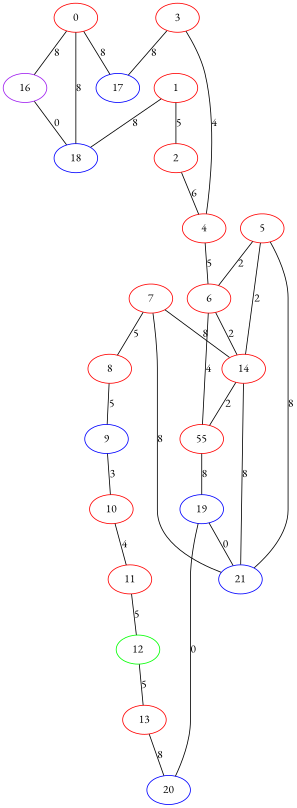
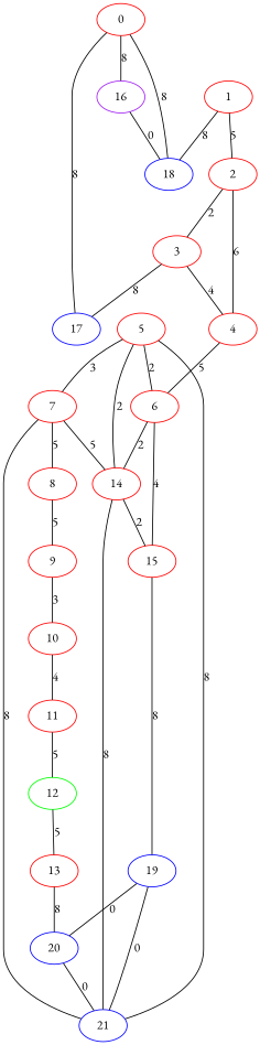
  graph {
    fontname="EB Garamond"
    node [color=red fontname="EB Garamond" weight=1]
    edge [fontname="EB Garamond"]
    16 [color=purple weight=4]
    0
    17 [color=blue weight=3]
    18 [color=blue weight=3]
    1
    2
    3
    4
    6
    5
    7
    14
    21 [color=blue weight=3]
-   15 [label=55]
+   15
    8
    19 [color=blue weight=3]
-   9 [color=blue]
+   9
    10
    11
    12 [color=green weight=2]
    13
    20 [color=blue weight=3]
    16 -- 18 [label=0]
    0 -- 16 [label=8]
    0 -- 17 [label=8]
    0 -- 18 [label=8]
    1 -- 18 [label=8]
    1 -- 2 [label=5]
+   2 -- 3 [label=2]
    2 -- 4 [label=6]
    3 -- 17 [label=8]
    3 -- 4 [label=4]
    4 -- 6 [label=5]
    6 -- 14 [label=2]
    6 -- 15 [label=4]
    5 -- 6 [label=2]
+   5 -- 7 [label=3]
    5 -- 14 [label=2]
    5 -- 21 [label=8]
-   7 -- 14 [label=8]
+   7 -- 14 [label=5]
    7 -- 21 [label=8]
    7 -- 8 [label=5]
    14 -- 21 [label=8]
    14 -- 15 [label=2]
    15 -- 19 [label=8]
    8 -- 9 [label=5]
    19 -- 21 [label=0]
    19 -- 20 [label=0]
    9 -- 10 [label=3]
    10 -- 11 [label=4]
    11 -- 12 [label=5]
    12 -- 13 [label=5]
    13 -- 20 [label=8]
+   20 -- 21 [label=0]
  }
